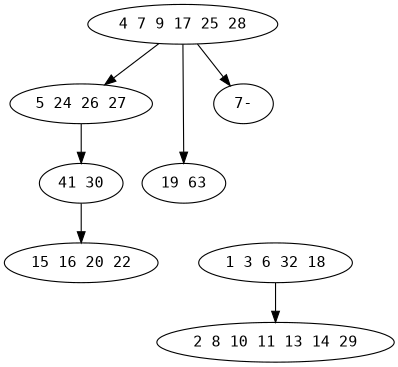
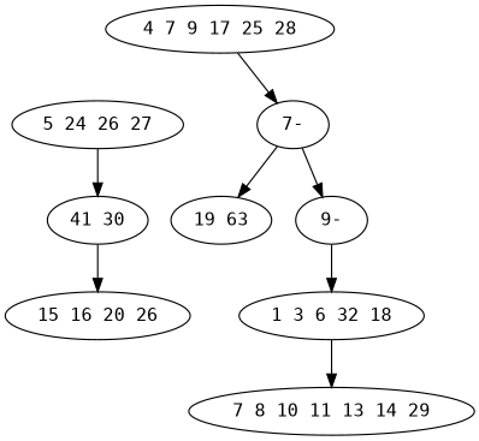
  digraph {
    fontname="DejaVu Sans Mono"
    node [fontname="DejaVu Sans Mono"]
    edge [fontname="DejaVu Sans Mono"]
    n1 [label="4 7 9 17 25 28"]
    n2 [label="5 24 26 27"]
    n3 [label="7-"]
    n4 [label="19 63"]
    n5 [label="41 30"]
-   n7 [label="15 16 20 22"]
+   n6 [label="9-"]
+   n7 [label="15 16 20 26"]
    n8 [label="1 3 6 32 18"]
-   n9 [label="2 8 10 11 13 14 29"]
-   n1 -> n2
+   n9 [label="7 8 10 11 13 14 29"]
    n1 -> n3
-   n1 -> n4
+   n3 -> n4
    n2 -> n5
+   n3 -> n6
    n5 -> n7
+   n6 -> n8
    n8 -> n9
  }
